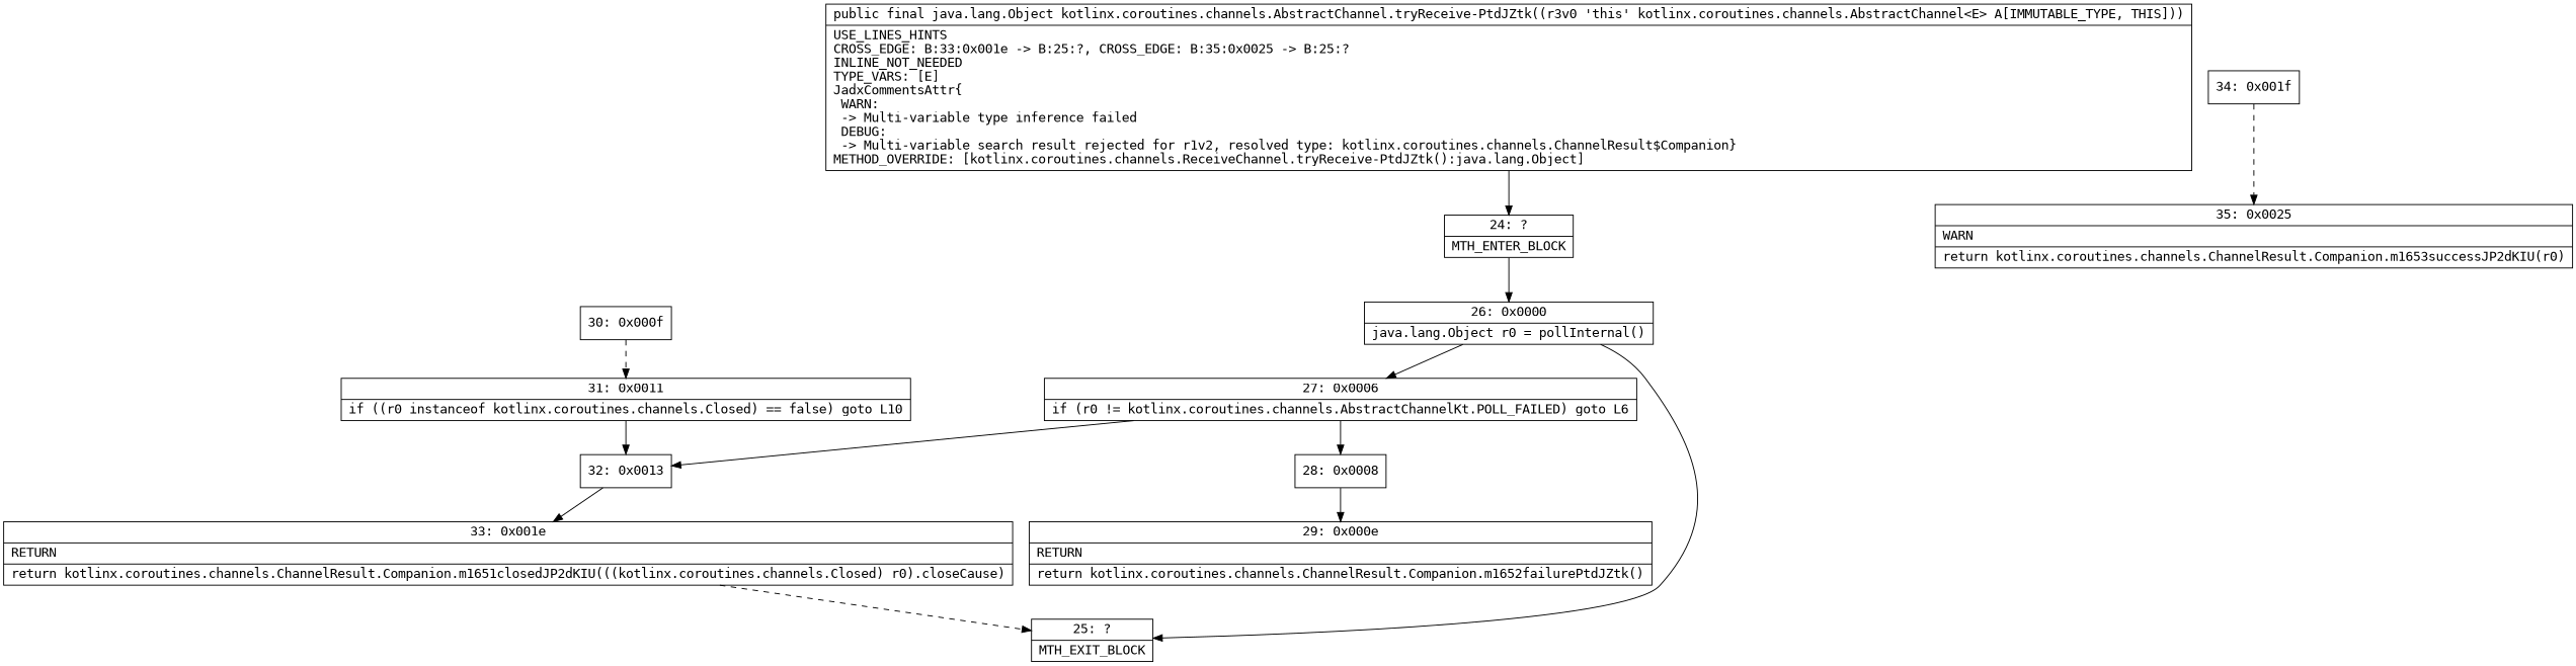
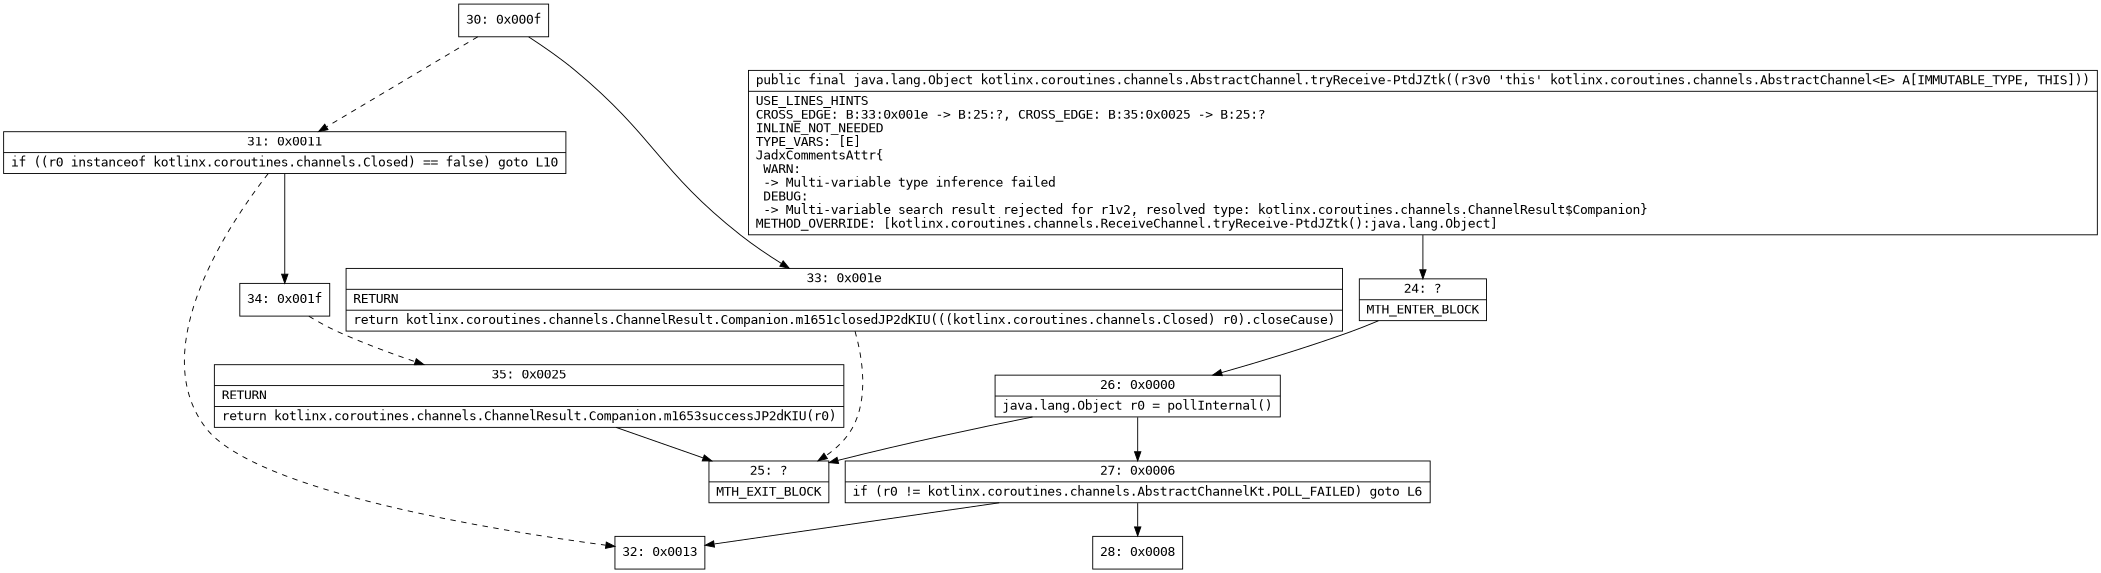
  digraph {
    fontname="DejaVu Sans Mono"
    node [fontname="DejaVu Sans Mono" shape=record]
    edge [fontname="DejaVu Sans Mono"]
    n1 [label="{24\:\ ?|MTH_ENTER_BLOCK\l}"]
    n2 [label="{26\:\ 0x0000|java.lang.Object r0 = pollInternal()\l}"]
    n3 [label="{27\:\ 0x0006|if (r0 != kotlinx.coroutines.channels.AbstractChannelKt.POLL_FAILED) goto L6\l}"]
    n4 [label="{25\:\ ?|MTH_EXIT_BLOCK\l}"]
    n5 [label="{28\:\ 0x0008}"]
    n6 [label="{32\:\ 0x0013}"]
-   n7 [label="{29\:\ 0x000e|RETURN\l|return kotlinx.coroutines.channels.ChannelResult.Companion.m1652failurePtdJZtk()\l}"]
    n8 [label="{30\:\ 0x000f}"]
    n9 [label="{31\:\ 0x0011|if ((r0 instanceof kotlinx.coroutines.channels.Closed) == false) goto L10\l}"]
    n10 [label="{34\:\ 0x001f}"]
    n11 [label="{33\:\ 0x001e|RETURN\l|return kotlinx.coroutines.channels.ChannelResult.Companion.m1651closedJP2dKIU(((kotlinx.coroutines.channels.Closed) r0).closeCause)\l}"]
-   n12 [label="{35\:\ 0x0025|WARN\l|return kotlinx.coroutines.channels.ChannelResult.Companion.m1653successJP2dKIU(r0)\l}"]
+   n12 [label="{35\:\ 0x0025|RETURN\l|return kotlinx.coroutines.channels.ChannelResult.Companion.m1653successJP2dKIU(r0)\l}"]
    n13 [label="{public final java.lang.Object kotlinx.coroutines.channels.AbstractChannel.tryReceive\-PtdJZtk((r3v0 'this' kotlinx.coroutines.channels.AbstractChannel\<E\> A[IMMUTABLE_TYPE, THIS]))  | USE_LINES_HINTS\lCROSS_EDGE: B:33:0x001e \-\> B:25:?, CROSS_EDGE: B:35:0x0025 \-\> B:25:?\lINLINE_NOT_NEEDED\lTYPE_VARS: [E]\lJadxCommentsAttr\{\l WARN: \l \-\> Multi\-variable type inference failed\l DEBUG: \l \-\> Multi\-variable search result rejected for r1v2, resolved type: kotlinx.coroutines.channels.ChannelResult$Companion\}\lMETHOD_OVERRIDE: [kotlinx.coroutines.channels.ReceiveChannel.tryReceive\-PtdJZtk():java.lang.Object]\l}"]
    n1 -> n2
    n2 -> n3
    n2 -> n4
    n3 -> n5 [style=solid]
    n3 -> n6
-   n5 -> n7
-   n6 -> n11
+   n8 -> n11
    n8 -> n9 [style=dashed]
-   n9 -> n6 [style=solid]
+   n9 -> n6 [style=dashed]
+   n9 -> n10
    n10 -> n12 [style=dashed]
    n11 -> n4 [style=dashed]
+   n12 -> n4
    n13 -> n1
  }
